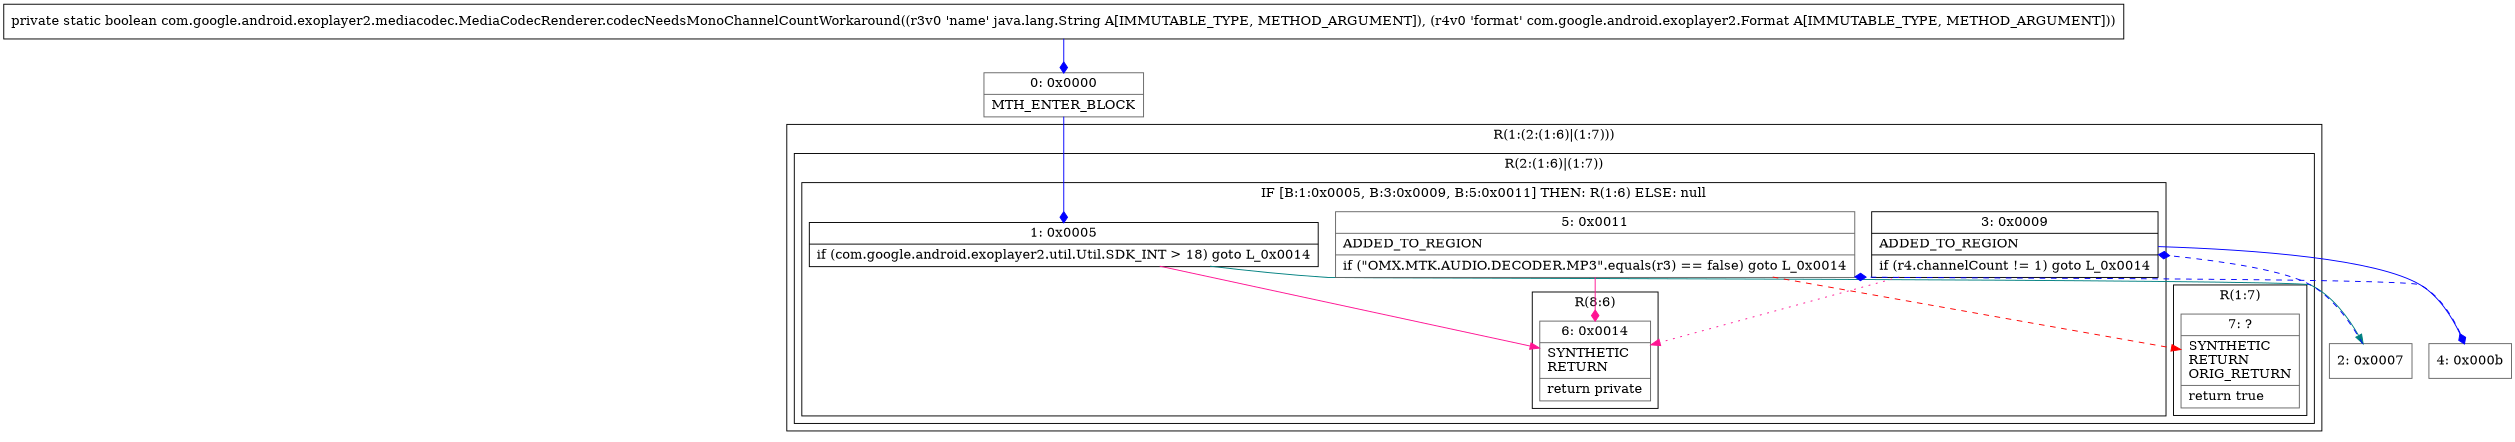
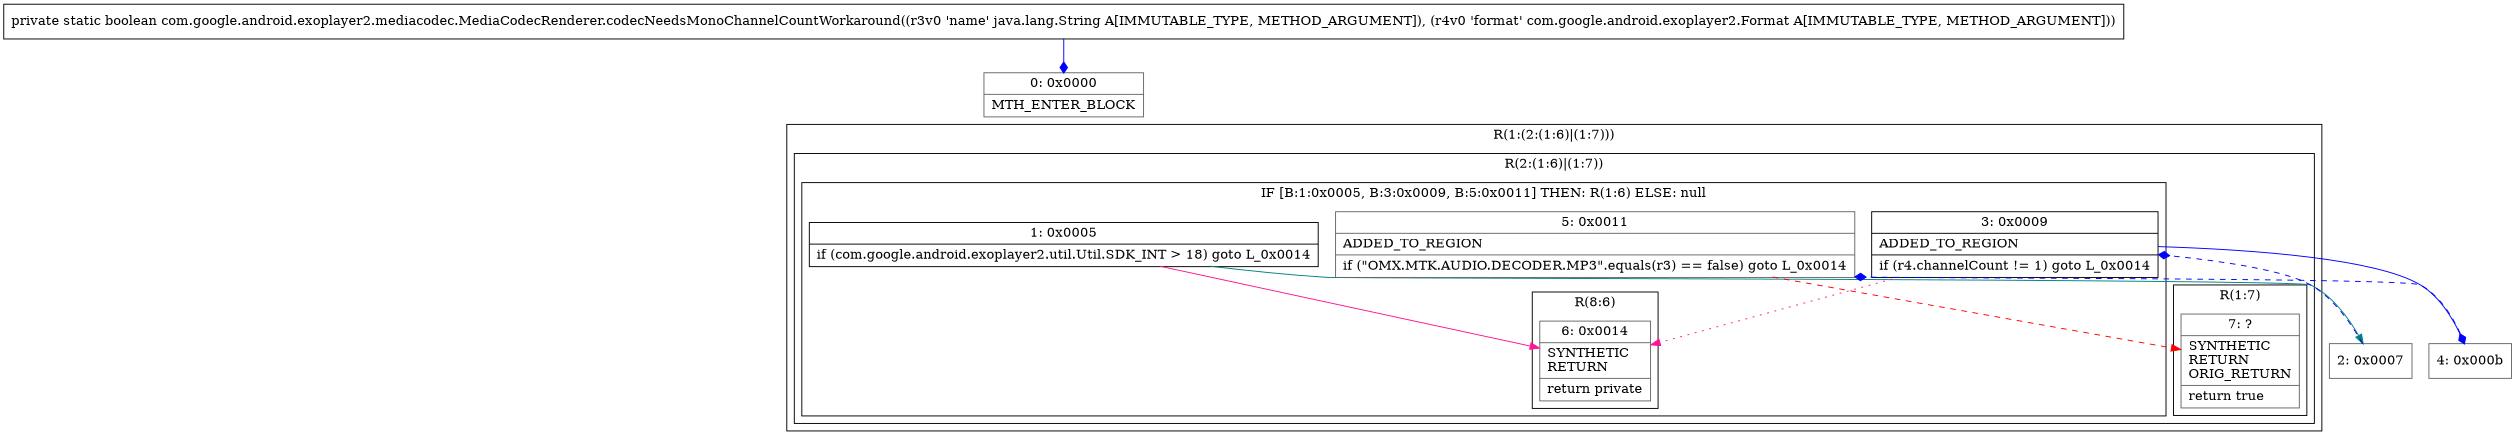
  digraph {
    node [color=gray40 shape=record]
    edge [arrowhead=diamond color=blue style=solid]
    n1 [label="{6\:\ 0x0014|SYNTHETIC\lRETURN\l|return private\l}"]
    n2 [color=black label="{1\:\ 0x0005|if (com.google.android.exoplayer2.util.Util.SDK_INT \> 18) goto L_0x0014\l}"]
    n3 [color=black label="{3\:\ 0x0009|ADDED_TO_REGION\l|if (r4.channelCount != 1) goto L_0x0014\l}"]
    n4 [label="{5\:\ 0x0011|ADDED_TO_REGION\l|if (\"OMX.MTK.AUDIO.DECODER.MP3\".equals(r3) == false) goto L_0x0014\l}"]
    n5 [label="{7\:\ ?|SYNTHETIC\lRETURN\lORIG_RETURN\l|return true\l}"]
    n6 [label="{2\:\ 0x0007}"]
    n7 [label="{4\:\ 0x000b}"]
    n8 [label="{0\:\ 0x0000|MTH_ENTER_BLOCK\l}"]
    n9 [color=black label="{private static boolean com.google.android.exoplayer2.mediacodec.MediaCodecRenderer.codecNeedsMonoChannelCountWorkaround((r3v0 'name' java.lang.String A[IMMUTABLE_TYPE, METHOD_ARGUMENT]), (r4v0 'format' com.google.android.exoplayer2.Format A[IMMUTABLE_TYPE, METHOD_ARGUMENT])) }"]
    subgraph cluster_1 {
      label="R(1:(2:(1:6)|(1:7)))"
      subgraph cluster_2 {
        label="R(2:(1:6)|(1:7))"
        subgraph cluster_3 {
          label="IF [B:1:0x0005, B:3:0x0009, B:5:0x0011] THEN: R(1:6) ELSE: null"
          n2
          n3
          n4
          subgraph cluster_4 {
            label="R(8:6)"
            n1
          }
        }
        subgraph cluster_5 {
          label="R(1:7)"
          n5
        }
      }
    }
    n2 -> n1 [arrowhead=normal color=deeppink]
    n2 -> n6 [arrowhead=normal color=teal]
    n3 -> n1 [arrowhead=normal color=deeppink style=dotted]
    n3 -> n7
-   n4 -> n1 [color=deeppink]
    n4 -> n5 [arrowhead=normal color=red style=dashed]
    n6 -> n3 [style=dashed]
    n7 -> n4 [style=dashed]
-   n8 -> n2
    n9 -> n8
  }
